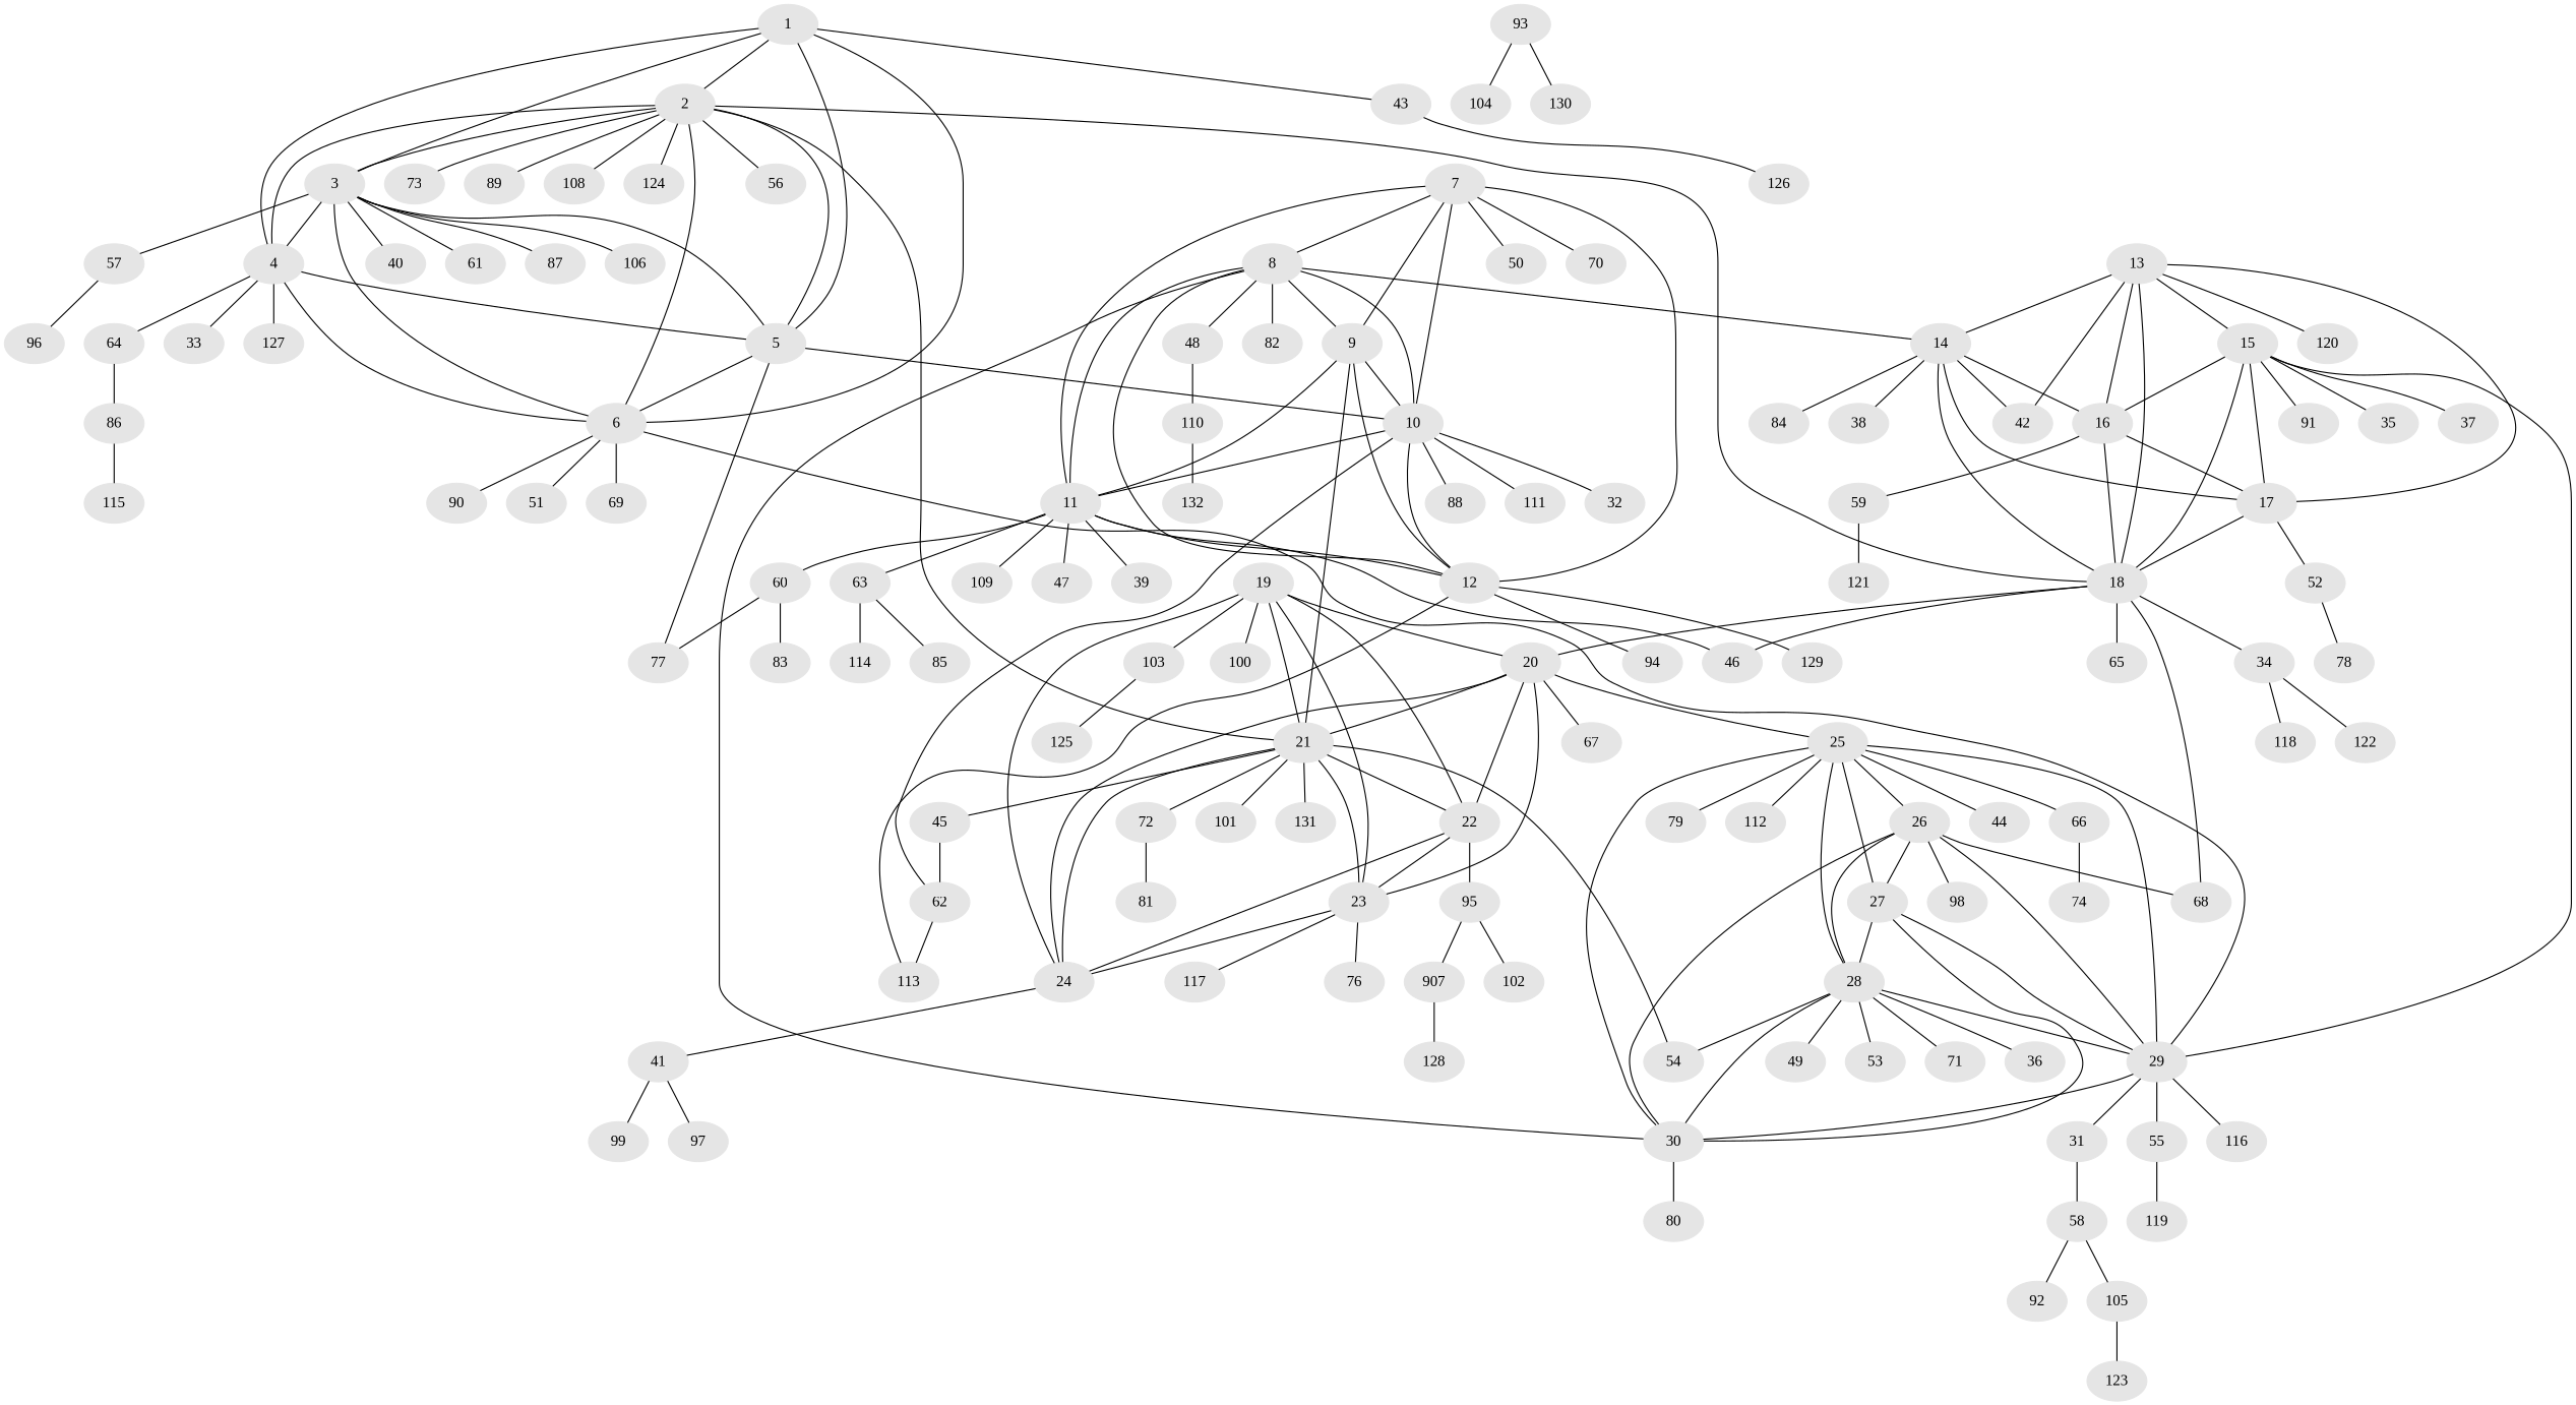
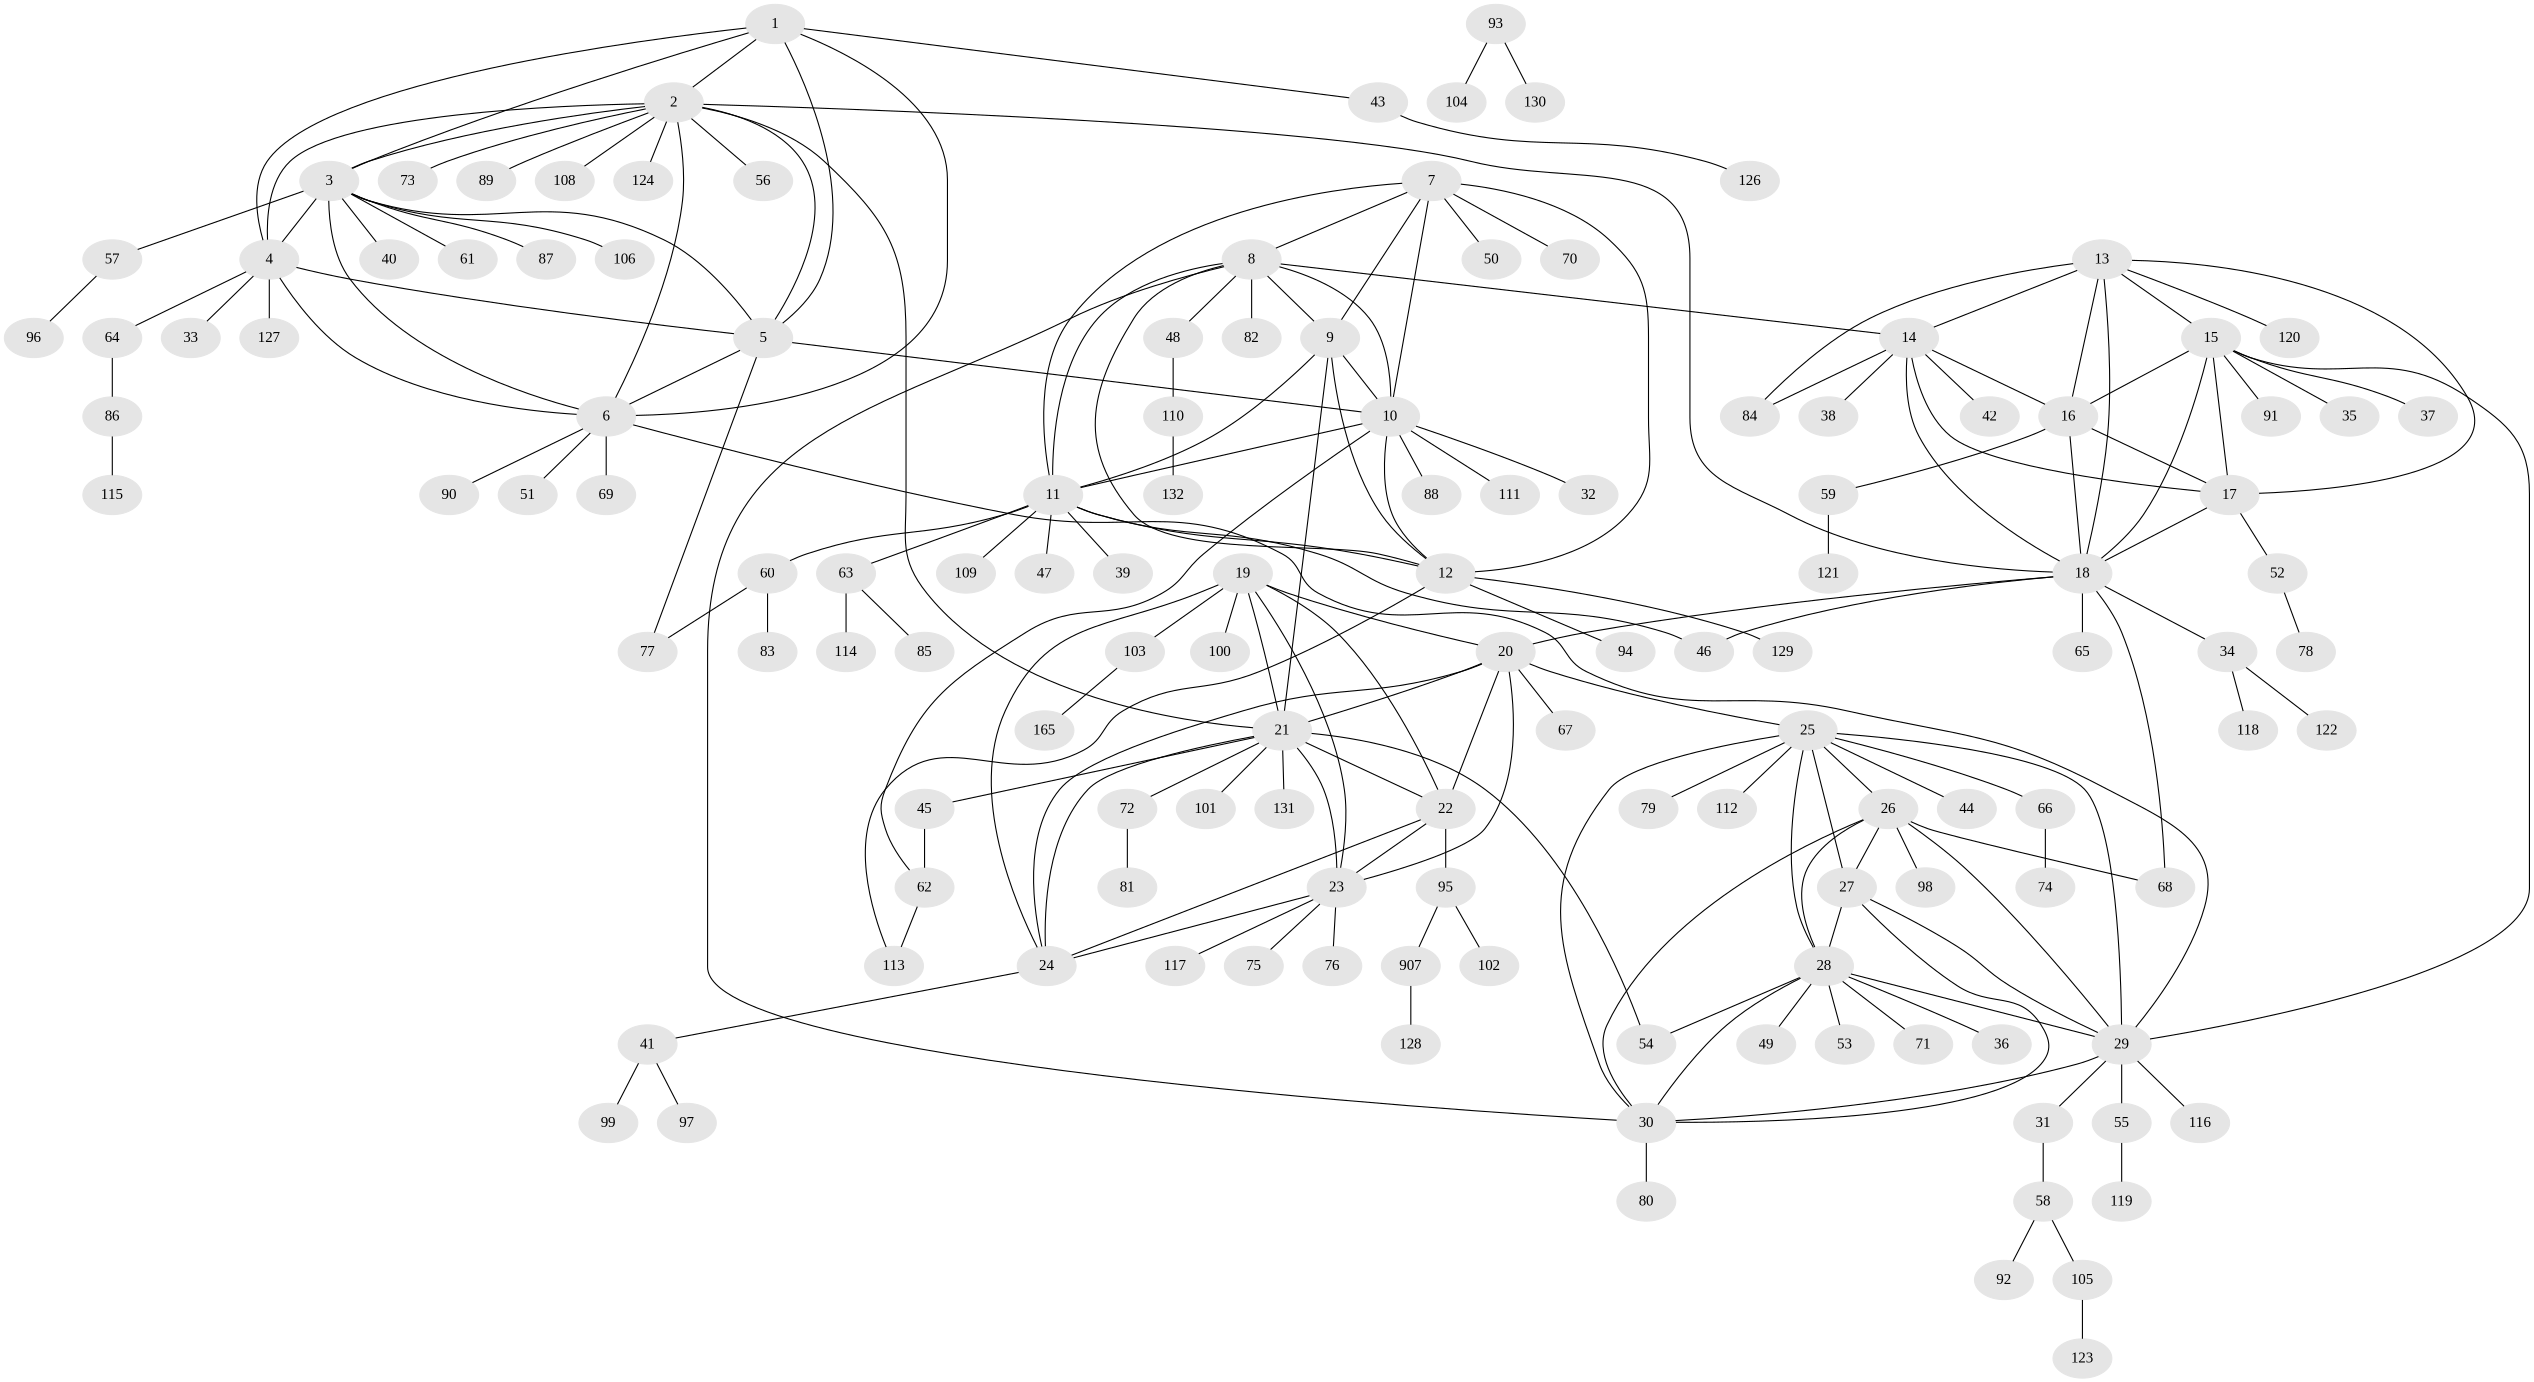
  graph {
    fontname="Liberation Serif"
    node [color=gray90 fontname="Liberation Serif" style=filled]
    edge [fontname="Liberation Serif"]
    1
    2
    3
    4
    5
    6
    43
    18
    21
    56
    73
    89
    108
    124
    40
    57
    61
    87
    106
    33
    64
    127
    10
    77
    29
    51
    69
    90
    126
    46
    20
    34
    65
    68
    22
    23
    24
    45
    54
    72
    101
    131
    96
    86
    11
    12
    32
    62
    88
    111
    30
    31
    55
    116
    7
    8
    9
    50
    70
    14
    48
    82
    47
    39
    60
    63
    109
    94
    113
    129
    16
    17
    42
    38
    84
    80
    110
    83
    85
    114
    93
    104
    130
    13
    15
    120
    35
    37
    91
    59
    52
    121
    78
    25
    67
    118
    122
    19
    100
    103
    95
+   75
    76
    117
    41
-   125
+   125 [label=165]
    26
    27
    28
    44
    66
    79
    112
    81
    102
    n116 [label=907]
    97
    99
    98
    36
    49
    53
    71
    74
    58
    119
    92
    105
    132
    123
    115
    128
    1 -- 2
    1 -- 3
    1 -- 4
    1 -- 5
    1 -- 6
    1 -- 43
    2 -- 3
    2 -- 4
    2 -- 5
    2 -- 6
    2 -- 18
    2 -- 21
    2 -- 56
    2 -- 73
    2 -- 89
    2 -- 108
    2 -- 124
    3 -- 4
    3 -- 5
    3 -- 6
    3 -- 40
    3 -- 57
    3 -- 61
    3 -- 87
    3 -- 106
    4 -- 5
    4 -- 6
    4 -- 33
    4 -- 64
    4 -- 127
    5 -- 6
    5 -- 10
    5 -- 77
    6 -- 29
    6 -- 51
    6 -- 69
    6 -- 90
    43 -- 126
    18 -- 46
    18 -- 20
    18 -- 34
    18 -- 65
    18 -- 68
    21 -- 22
    21 -- 23
    21 -- 24
    21 -- 45
    21 -- 54
    21 -- 72
    21 -- 101
    21 -- 131
    57 -- 96
    64 -- 86
    10 -- 11
    10 -- 12
    10 -- 32
    10 -- 62
    10 -- 88
    10 -- 111
    29 -- 30
    29 -- 31
    29 -- 55
    29 -- 116
    20 -- 21
    20 -- 22
    20 -- 23
    20 -- 24
    20 -- 25
    20 -- 67
    34 -- 118
    34 -- 122
    22 -- 23
    22 -- 24
    22 -- 95
    23 -- 24
+   23 -- 75
    23 -- 76
    23 -- 117
    24 -- 41
    45 -- 62
    72 -- 81
    86 -- 115
    11 -- 46
    11 -- 12
    11 -- 47
    11 -- 39
    11 -- 60
    11 -- 63
    11 -- 109
    12 -- 94
    12 -- 113
    12 -- 129
    62 -- 113
    30 -- 80
    31 -- 58
    55 -- 119
    7 -- 10
    7 -- 11
    7 -- 12
    7 -- 8
    7 -- 9
    7 -- 50
    7 -- 70
    8 -- 10
    8 -- 11
    8 -- 12
    8 -- 30
    8 -- 9
    8 -- 14
    8 -- 48
    8 -- 82
    9 -- 21
    9 -- 10
    9 -- 11
    9 -- 12
    14 -- 18
    14 -- 16
    14 -- 17
    14 -- 42
    14 -- 38
    14 -- 84
    48 -- 110
    60 -- 77
    60 -- 83
    63 -- 85
    63 -- 114
    16 -- 18
    16 -- 17
    16 -- 59
    17 -- 18
    17 -- 52
    110 -- 132
    93 -- 104
    93 -- 130
    13 -- 18
    13 -- 14
    13 -- 16
    13 -- 17
-   13 -- 42
+   13 -- 84
    13 -- 15
    13 -- 120
    15 -- 18
    15 -- 29
    15 -- 16
    15 -- 17
    15 -- 35
    15 -- 37
    15 -- 91
    59 -- 121
    52 -- 78
    25 -- 29
    25 -- 30
    25 -- 26
    25 -- 27
    25 -- 28
    25 -- 44
    25 -- 66
    25 -- 79
    25 -- 112
    19 -- 21
    19 -- 20
    19 -- 22
    19 -- 23
    19 -- 24
    19 -- 100
    19 -- 103
    103 -- 125
    95 -- 102
    95 -- n116
    41 -- 97
    41 -- 99
    26 -- 29
    26 -- 68
    26 -- 30
    26 -- 27
    26 -- 28
    26 -- 98
    27 -- 29
    27 -- 30
    27 -- 28
    28 -- 29
    28 -- 54
    28 -- 30
    28 -- 36
    28 -- 49
    28 -- 53
    28 -- 71
    66 -- 74
    n116 -- 128
    58 -- 92
    58 -- 105
    105 -- 123
  }
